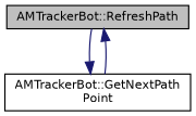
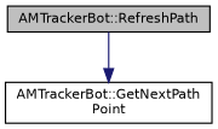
  digraph {
    rankdir=TB
    node [color=black fontname=Helvetica fontsize=10 shape=record style=filled]
    edge [color=midnightblue fontname=Helvetica fontsize=10 labelfontname=Helvetica labelfontsize=10 style=solid]
    n1 [fillcolor=grey75 fontcolor=black height=0.2 label="AMTrackerBot::RefreshPath" width=0.4]
    n2 [fillcolor=white height=0.2 label="AMTrackerBot::GetNextPath\lPoint" width=0.4]
    n1 -> n2
-   n2 -> n1
  }
